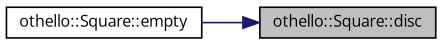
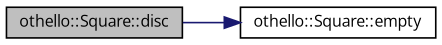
  digraph {
    rankdir=LR
    fontname="Open Sans"
    node [color=black fontname="Open Sans" fontsize=10 shape=record style=filled]
    n1 [fillcolor=grey75 fontcolor=black height=0.2 label="othello::Square::disc" width=0.4]
    n2 [fillcolor=white height=0.2 label="othello::Square::empty" width=0.4]
-   n2 -> n1 [color=midnightblue fontname="Open Sans" fontsize=10 labelfontname=Helvetica labelfontsize=10 style=solid]
+   n1 -> n2 [color=midnightblue fontname="Open Sans" fontsize=10 labelfontname=Helvetica labelfontsize=10 style=solid]
  }
